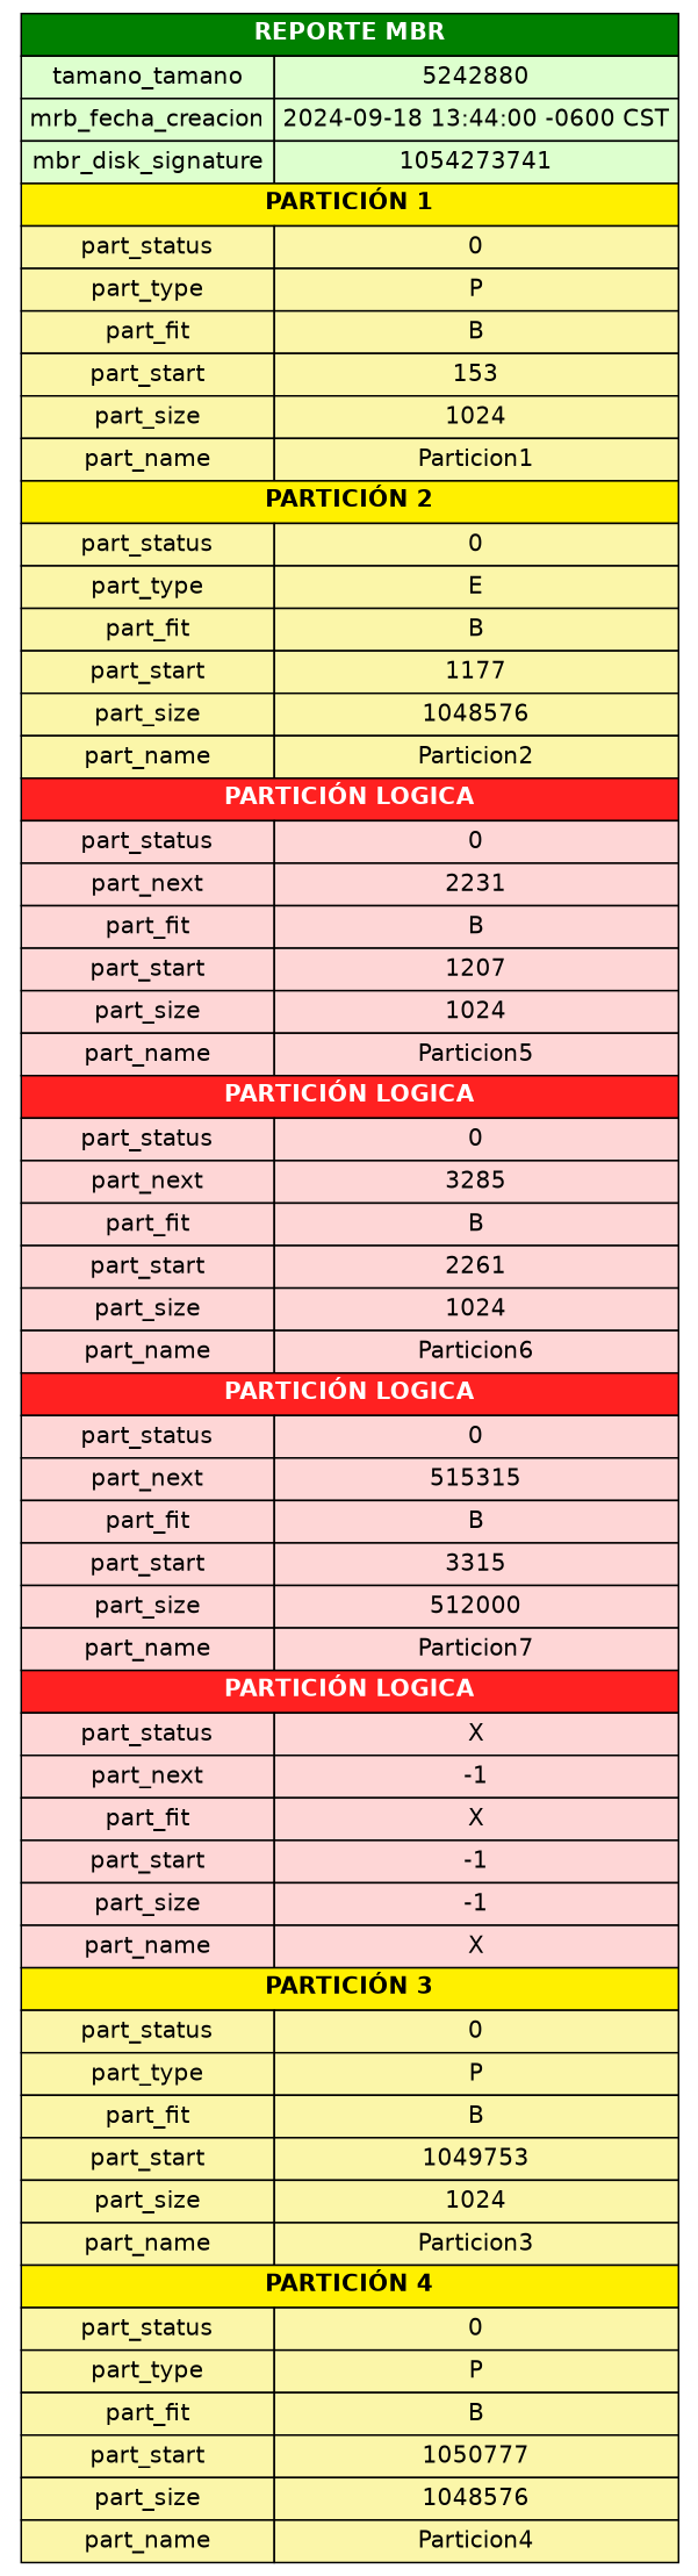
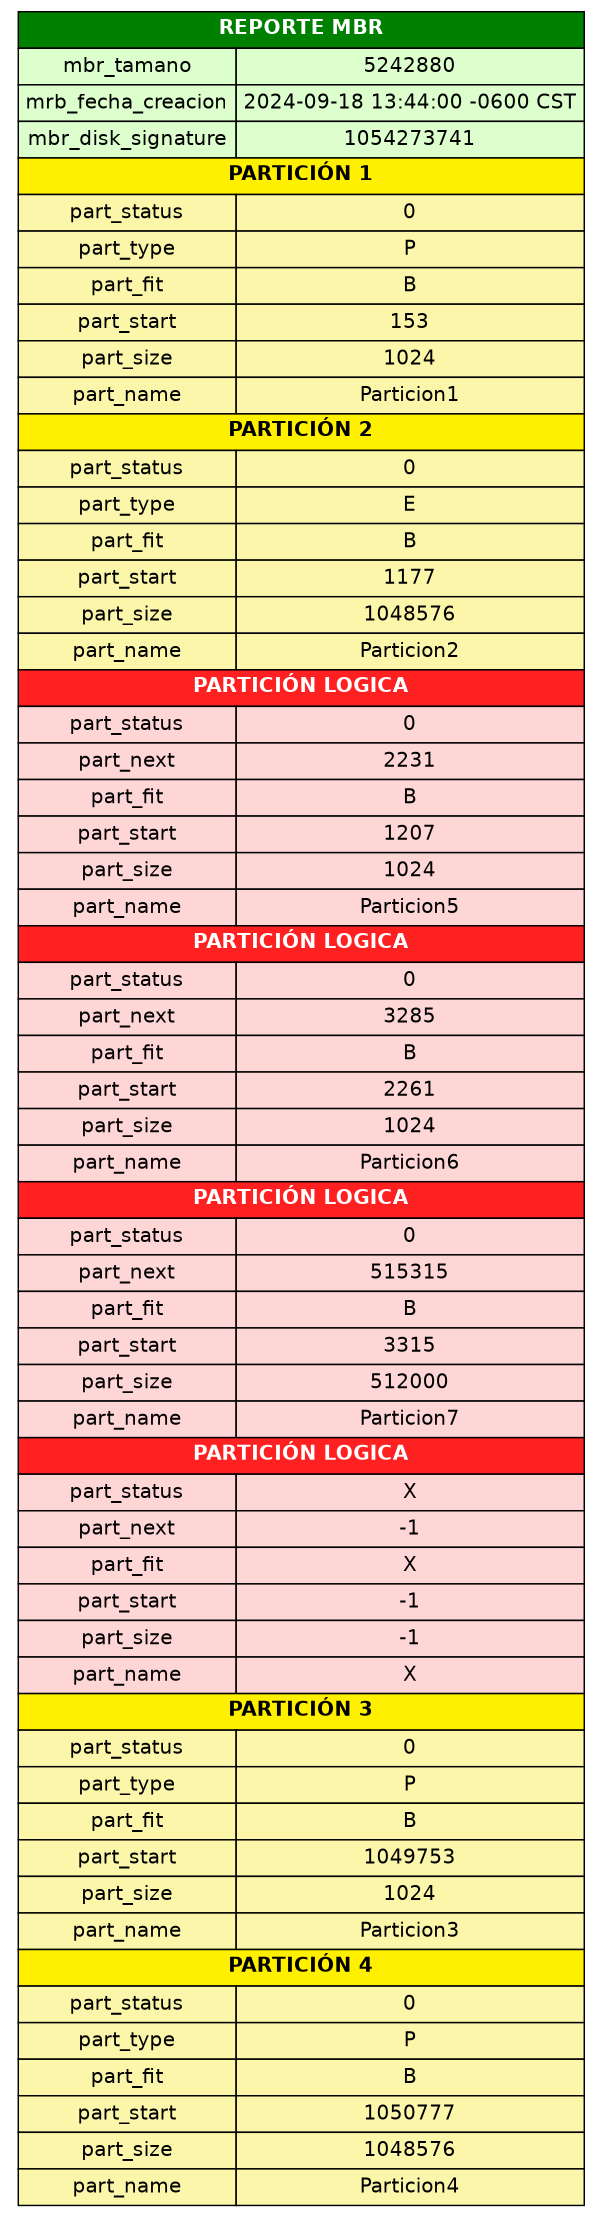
  digraph {
    fontname="DejaVu Sans"
-   n1 [label=< 			<table border="0" cellborder="1" cellspacing="0" cellpadding="4" color="black"> 				<tr><td colspan="2" bgcolor="#008000"><font color="white"><b>REPORTE MBR</b></font></td></tr> 				<tr><td bgcolor="#ddffce">tamano_tamano</td><td bgcolor="#ddffce">5242880</td></tr> 				<tr><td bgcolor="#ddffce">mrb_fecha_creacion</td><td bgcolor="#ddffce">2024-09-18 13:44:00 -0600 CST</td></tr> 				<tr><td bgcolor="#ddffce">mbr_disk_signature</td><td bgcolor="#ddffce">1054273741</td></tr> 		 				<tr><td colspan="2" bgcolor="#fff000"><font color="black"><b> PARTICIÓN 1 </b></font></td></tr> 				<tr><td bgcolor="#fbf6a9">part_status</td><td bgcolor="#fbf6a9">0</td></tr> 				<tr><td bgcolor="#fbf6a9">part_type</td><td bgcolor="#fbf6a9">P</td></tr> 				<tr><td bgcolor="#fbf6a9">part_fit</td><td bgcolor="#fbf6a9">B</td></tr> 				<tr><td bgcolor="#fbf6a9">part_start</td><td bgcolor="#fbf6a9">153</td></tr> 				<tr><td bgcolor="#fbf6a9">part_size</td><td bgcolor="#fbf6a9">1024</td></tr> 				<tr><td bgcolor="#fbf6a9">part_name</td><td bgcolor="#fbf6a9">Particion1</td></tr> 			 				<tr><td colspan="2" bgcolor="#fff000"><font color="black"><b> PARTICIÓN 2 </b></font></td></tr> 				<tr><td bgcolor="#fbf6a9">part_status</td><td bgcolor="#fbf6a9">0</td></tr> 				<tr><td bgcolor="#fbf6a9">part_type</td><td bgcolor="#fbf6a9">E</td></tr> 				<tr><td bgcolor="#fbf6a9">part_fit</td><td bgcolor="#fbf6a9">B</td></tr> 				<tr><td bgcolor="#fbf6a9">part_start</td><td bgcolor="#fbf6a9">1177</td></tr> 				<tr><td bgcolor="#fbf6a9">part_size</td><td bgcolor="#fbf6a9">1048576</td></tr> 				<tr><td bgcolor="#fbf6a9">part_name</td><td bgcolor="#fbf6a9">Particion2</td></tr> 			 				<tr><td colspan="2" bgcolor="#ff2121"><font color="white"><b> PARTICIÓN LOGICA </b></font></td></tr> 				<tr><td bgcolor="#fed6d6">part_status</td><td bgcolor="#fed6d6">0</td></tr> 				<tr><td bgcolor="#fed6d6">part_next</td><td bgcolor="#fed6d6">2231</td></tr> 				<tr><td bgcolor="#fed6d6">part_fit</td><td bgcolor="#fed6d6">B</td></tr> 				<tr><td bgcolor="#fed6d6">part_start</td><td bgcolor="#fed6d6">1207</td></tr> 				<tr><td bgcolor="#fed6d6">part_size</td><td bgcolor="#fed6d6">1024</td></tr> 				<tr><td bgcolor="#fed6d6">part_name</td><td bgcolor="#fed6d6">Particion5</td></tr> 				 				<tr><td colspan="2" bgcolor="#ff2121"><font color="white"><b> PARTICIÓN LOGICA </b></font></td></tr> 				<tr><td bgcolor="#fed6d6">part_status</td><td bgcolor="#fed6d6">0</td></tr> 				<tr><td bgcolor="#fed6d6">part_next</td><td bgcolor="#fed6d6">3285</td></tr> 				<tr><td bgcolor="#fed6d6">part_fit</td><td bgcolor="#fed6d6">B</td></tr> 				<tr><td bgcolor="#fed6d6">part_start</td><td bgcolor="#fed6d6">2261</td></tr> 				<tr><td bgcolor="#fed6d6">part_size</td><td bgcolor="#fed6d6">1024</td></tr> 				<tr><td bgcolor="#fed6d6">part_name</td><td bgcolor="#fed6d6">Particion6</td></tr> 				 				<tr><td colspan="2" bgcolor="#ff2121"><font color="white"><b> PARTICIÓN LOGICA </b></font></td></tr> 				<tr><td bgcolor="#fed6d6">part_status</td><td bgcolor="#fed6d6">0</td></tr> 				<tr><td bgcolor="#fed6d6">part_next</td><td bgcolor="#fed6d6">515315</td></tr> 				<tr><td bgcolor="#fed6d6">part_fit</td><td bgcolor="#fed6d6">B</td></tr> 				<tr><td bgcolor="#fed6d6">part_start</td><td bgcolor="#fed6d6">3315</td></tr> 				<tr><td bgcolor="#fed6d6">part_size</td><td bgcolor="#fed6d6">512000</td></tr> 				<tr><td bgcolor="#fed6d6">part_name</td><td bgcolor="#fed6d6">Particion7</td></tr> 				 				<tr><td colspan="2" bgcolor="#ff2121"><font color="white"><b> PARTICIÓN LOGICA </b></font></td></tr> 				<tr><td bgcolor="#fed6d6">part_status</td><td bgcolor="#fed6d6">X</td></tr> 				<tr><td bgcolor="#fed6d6">part_next</td><td bgcolor="#fed6d6">-1</td></tr> 				<tr><td bgcolor="#fed6d6">part_fit</td><td bgcolor="#fed6d6">X</td></tr> 				<tr><td bgcolor="#fed6d6">part_start</td><td bgcolor="#fed6d6">-1</td></tr> 				<tr><td bgcolor="#fed6d6">part_size</td><td bgcolor="#fed6d6">-1</td></tr> 				<tr><td bgcolor="#fed6d6">part_name</td><td bgcolor="#fed6d6">X</td></tr> 				 				<tr><td colspan="2" bgcolor="#fff000"><font color="black"><b> PARTICIÓN 3 </b></font></td></tr> 				<tr><td bgcolor="#fbf6a9">part_status</td><td bgcolor="#fbf6a9">0</td></tr> 				<tr><td bgcolor="#fbf6a9">part_type</td><td bgcolor="#fbf6a9">P</td></tr> 				<tr><td bgcolor="#fbf6a9">part_fit</td><td bgcolor="#fbf6a9">B</td></tr> 				<tr><td bgcolor="#fbf6a9">part_start</td><td bgcolor="#fbf6a9">1049753</td></tr> 				<tr><td bgcolor="#fbf6a9">part_size</td><td bgcolor="#fbf6a9">1024</td></tr> 				<tr><td bgcolor="#fbf6a9">part_name</td><td bgcolor="#fbf6a9">Particion3</td></tr> 			 				<tr><td colspan="2" bgcolor="#fff000"><font color="black"><b> PARTICIÓN 4 </b></font></td></tr> 				<tr><td bgcolor="#fbf6a9">part_status</td><td bgcolor="#fbf6a9">0</td></tr> 				<tr><td bgcolor="#fbf6a9">part_type</td><td bgcolor="#fbf6a9">P</td></tr> 				<tr><td bgcolor="#fbf6a9">part_fit</td><td bgcolor="#fbf6a9">B</td></tr> 				<tr><td bgcolor="#fbf6a9">part_start</td><td bgcolor="#fbf6a9">1050777</td></tr> 				<tr><td bgcolor="#fbf6a9">part_size</td><td bgcolor="#fbf6a9">1048576</td></tr> 				<tr><td bgcolor="#fbf6a9">part_name</td><td bgcolor="#fbf6a9">Particion4</td></tr> 			</table>> shape=plaintext fontname="DejaVu Sans"]
+   n1 [label=< 			<table border="0" cellborder="1" cellspacing="0" cellpadding="4" color="black"> 				<tr><td colspan="2" bgcolor="#008000"><font color="white"><b>REPORTE MBR</b></font></td></tr> 				<tr><td bgcolor="#ddffce">mbr_tamano</td><td bgcolor="#ddffce">5242880</td></tr> 				<tr><td bgcolor="#ddffce">mrb_fecha_creacion</td><td bgcolor="#ddffce">2024-09-18 13:44:00 -0600 CST</td></tr> 				<tr><td bgcolor="#ddffce">mbr_disk_signature</td><td bgcolor="#ddffce">1054273741</td></tr> 		 				<tr><td colspan="2" bgcolor="#fff000"><font color="black"><b> PARTICIÓN 1 </b></font></td></tr> 				<tr><td bgcolor="#fbf6a9">part_status</td><td bgcolor="#fbf6a9">0</td></tr> 				<tr><td bgcolor="#fbf6a9">part_type</td><td bgcolor="#fbf6a9">P</td></tr> 				<tr><td bgcolor="#fbf6a9">part_fit</td><td bgcolor="#fbf6a9">B</td></tr> 				<tr><td bgcolor="#fbf6a9">part_start</td><td bgcolor="#fbf6a9">153</td></tr> 				<tr><td bgcolor="#fbf6a9">part_size</td><td bgcolor="#fbf6a9">1024</td></tr> 				<tr><td bgcolor="#fbf6a9">part_name</td><td bgcolor="#fbf6a9">Particion1</td></tr> 			 				<tr><td colspan="2" bgcolor="#fff000"><font color="black"><b> PARTICIÓN 2 </b></font></td></tr> 				<tr><td bgcolor="#fbf6a9">part_status</td><td bgcolor="#fbf6a9">0</td></tr> 				<tr><td bgcolor="#fbf6a9">part_type</td><td bgcolor="#fbf6a9">E</td></tr> 				<tr><td bgcolor="#fbf6a9">part_fit</td><td bgcolor="#fbf6a9">B</td></tr> 				<tr><td bgcolor="#fbf6a9">part_start</td><td bgcolor="#fbf6a9">1177</td></tr> 				<tr><td bgcolor="#fbf6a9">part_size</td><td bgcolor="#fbf6a9">1048576</td></tr> 				<tr><td bgcolor="#fbf6a9">part_name</td><td bgcolor="#fbf6a9">Particion2</td></tr> 			 				<tr><td colspan="2" bgcolor="#ff2121"><font color="white"><b> PARTICIÓN LOGICA </b></font></td></tr> 				<tr><td bgcolor="#fed6d6">part_status</td><td bgcolor="#fed6d6">0</td></tr> 				<tr><td bgcolor="#fed6d6">part_next</td><td bgcolor="#fed6d6">2231</td></tr> 				<tr><td bgcolor="#fed6d6">part_fit</td><td bgcolor="#fed6d6">B</td></tr> 				<tr><td bgcolor="#fed6d6">part_start</td><td bgcolor="#fed6d6">1207</td></tr> 				<tr><td bgcolor="#fed6d6">part_size</td><td bgcolor="#fed6d6">1024</td></tr> 				<tr><td bgcolor="#fed6d6">part_name</td><td bgcolor="#fed6d6">Particion5</td></tr> 				 				<tr><td colspan="2" bgcolor="#ff2121"><font color="white"><b> PARTICIÓN LOGICA </b></font></td></tr> 				<tr><td bgcolor="#fed6d6">part_status</td><td bgcolor="#fed6d6">0</td></tr> 				<tr><td bgcolor="#fed6d6">part_next</td><td bgcolor="#fed6d6">3285</td></tr> 				<tr><td bgcolor="#fed6d6">part_fit</td><td bgcolor="#fed6d6">B</td></tr> 				<tr><td bgcolor="#fed6d6">part_start</td><td bgcolor="#fed6d6">2261</td></tr> 				<tr><td bgcolor="#fed6d6">part_size</td><td bgcolor="#fed6d6">1024</td></tr> 				<tr><td bgcolor="#fed6d6">part_name</td><td bgcolor="#fed6d6">Particion6</td></tr> 				 				<tr><td colspan="2" bgcolor="#ff2121"><font color="white"><b> PARTICIÓN LOGICA </b></font></td></tr> 				<tr><td bgcolor="#fed6d6">part_status</td><td bgcolor="#fed6d6">0</td></tr> 				<tr><td bgcolor="#fed6d6">part_next</td><td bgcolor="#fed6d6">515315</td></tr> 				<tr><td bgcolor="#fed6d6">part_fit</td><td bgcolor="#fed6d6">B</td></tr> 				<tr><td bgcolor="#fed6d6">part_start</td><td bgcolor="#fed6d6">3315</td></tr> 				<tr><td bgcolor="#fed6d6">part_size</td><td bgcolor="#fed6d6">512000</td></tr> 				<tr><td bgcolor="#fed6d6">part_name</td><td bgcolor="#fed6d6">Particion7</td></tr> 				 				<tr><td colspan="2" bgcolor="#ff2121"><font color="white"><b> PARTICIÓN LOGICA </b></font></td></tr> 				<tr><td bgcolor="#fed6d6">part_status</td><td bgcolor="#fed6d6">X</td></tr> 				<tr><td bgcolor="#fed6d6">part_next</td><td bgcolor="#fed6d6">-1</td></tr> 				<tr><td bgcolor="#fed6d6">part_fit</td><td bgcolor="#fed6d6">X</td></tr> 				<tr><td bgcolor="#fed6d6">part_start</td><td bgcolor="#fed6d6">-1</td></tr> 				<tr><td bgcolor="#fed6d6">part_size</td><td bgcolor="#fed6d6">-1</td></tr> 				<tr><td bgcolor="#fed6d6">part_name</td><td bgcolor="#fed6d6">X</td></tr> 				 				<tr><td colspan="2" bgcolor="#fff000"><font color="black"><b> PARTICIÓN 3 </b></font></td></tr> 				<tr><td bgcolor="#fbf6a9">part_status</td><td bgcolor="#fbf6a9">0</td></tr> 				<tr><td bgcolor="#fbf6a9">part_type</td><td bgcolor="#fbf6a9">P</td></tr> 				<tr><td bgcolor="#fbf6a9">part_fit</td><td bgcolor="#fbf6a9">B</td></tr> 				<tr><td bgcolor="#fbf6a9">part_start</td><td bgcolor="#fbf6a9">1049753</td></tr> 				<tr><td bgcolor="#fbf6a9">part_size</td><td bgcolor="#fbf6a9">1024</td></tr> 				<tr><td bgcolor="#fbf6a9">part_name</td><td bgcolor="#fbf6a9">Particion3</td></tr> 			 				<tr><td colspan="2" bgcolor="#fff000"><font color="black"><b> PARTICIÓN 4 </b></font></td></tr> 				<tr><td bgcolor="#fbf6a9">part_status</td><td bgcolor="#fbf6a9">0</td></tr> 				<tr><td bgcolor="#fbf6a9">part_type</td><td bgcolor="#fbf6a9">P</td></tr> 				<tr><td bgcolor="#fbf6a9">part_fit</td><td bgcolor="#fbf6a9">B</td></tr> 				<tr><td bgcolor="#fbf6a9">part_start</td><td bgcolor="#fbf6a9">1050777</td></tr> 				<tr><td bgcolor="#fbf6a9">part_size</td><td bgcolor="#fbf6a9">1048576</td></tr> 				<tr><td bgcolor="#fbf6a9">part_name</td><td bgcolor="#fbf6a9">Particion4</td></tr> 			</table>> shape=plaintext fontname="DejaVu Sans"]
  }
